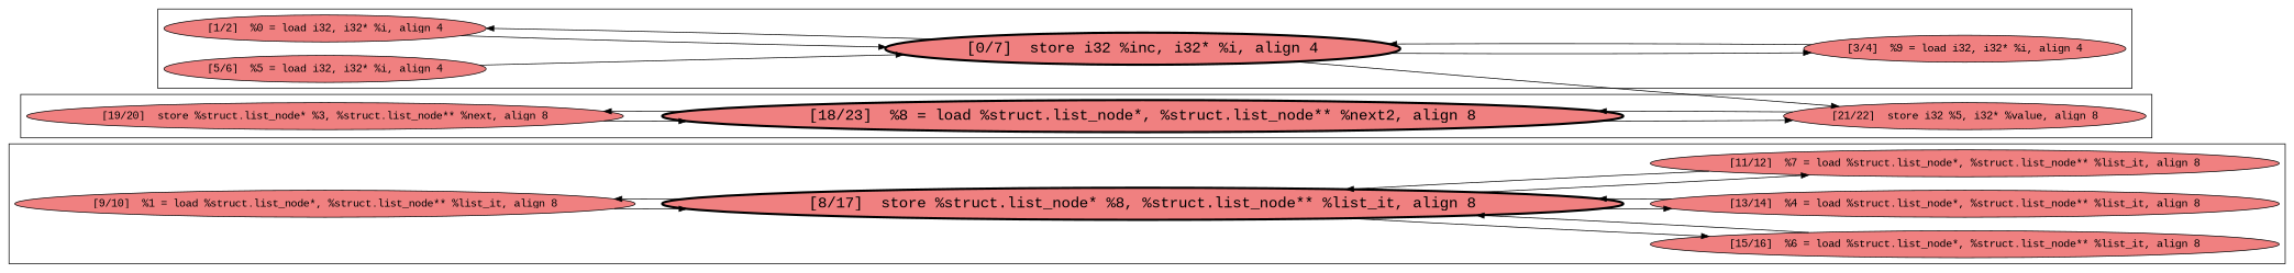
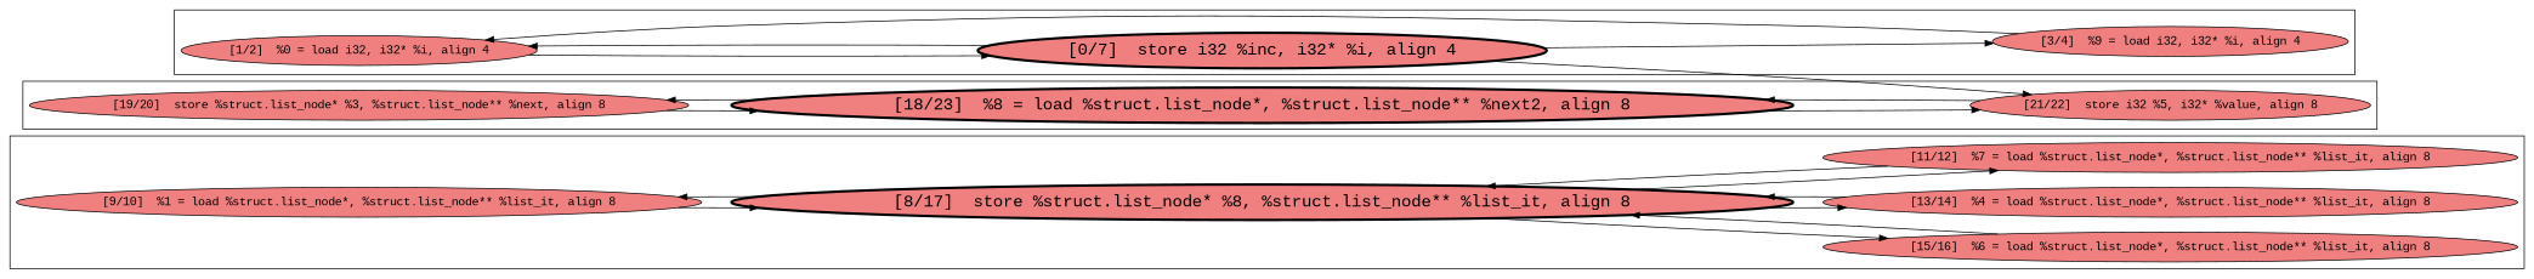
  digraph {
    fontname="Liberation Mono"
    rankdir=LR
    node [fillcolor=lightcoral fontname="Liberation Mono" shape=ellipse style=filled]
    edge [fontname="Liberation Mono"]
    n1 [label="[9/10]  %1 = load %struct.list_node*, %struct.list_node** %list_it, align 8"]
    n2 [fontsize=20 label="[8/17]  store %struct.list_node* %8, %struct.list_node** %list_it, align 8" penwidth=3.0]
    n3 [label="[15/16]  %6 = load %struct.list_node*, %struct.list_node** %list_it, align 8"]
    n4 [label="[13/14]  %4 = load %struct.list_node*, %struct.list_node** %list_it, align 8"]
    n5 [label="[11/12]  %7 = load %struct.list_node*, %struct.list_node** %list_it, align 8"]
    n6 [label="[1/2]  %0 = load i32, i32* %i, align 4"]
    n7 [fontsize=20 label="[0/7]  store i32 %inc, i32* %i, align 4" penwidth=3.0]
-   n8 [label="[5/6]  %5 = load i32, i32* %i, align 4"]
    n9 [label="[3/4]  %9 = load i32, i32* %i, align 4"]
    n10 [label="[19/20]  store %struct.list_node* %3, %struct.list_node** %next, align 8"]
    n11 [fontsize=20 label="[18/23]  %8 = load %struct.list_node*, %struct.list_node** %next2, align 8" penwidth=3.0]
    n12 [label="[21/22]  store i32 %5, i32* %value, align 8"]
    subgraph cluster_1 {
      n1
      n2
      n3
      n4
      n5
    }
    subgraph cluster_2 {
      n6
      n7
-     n8
      n9
    }
    subgraph cluster_3 {
      n10
      n11
      n12
    }
    n1 -> n2
    n2 -> n1
    n2 -> n3
    n2 -> n4
    n2 -> n5
    n3 -> n2
    n4 -> n2
    n5 -> n2
    n6 -> n7
    n7 -> n6
    n7 -> n9
    n7 -> n12
-   n8 -> n7
-   n9 -> n7
+   n9 -> n6
    n10 -> n11
    n11 -> n10
    n11 -> n12
    n12 -> n11
  }
